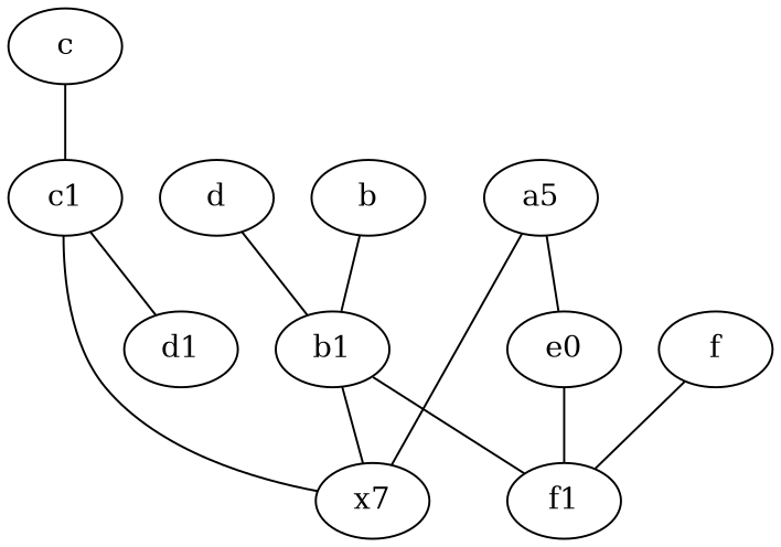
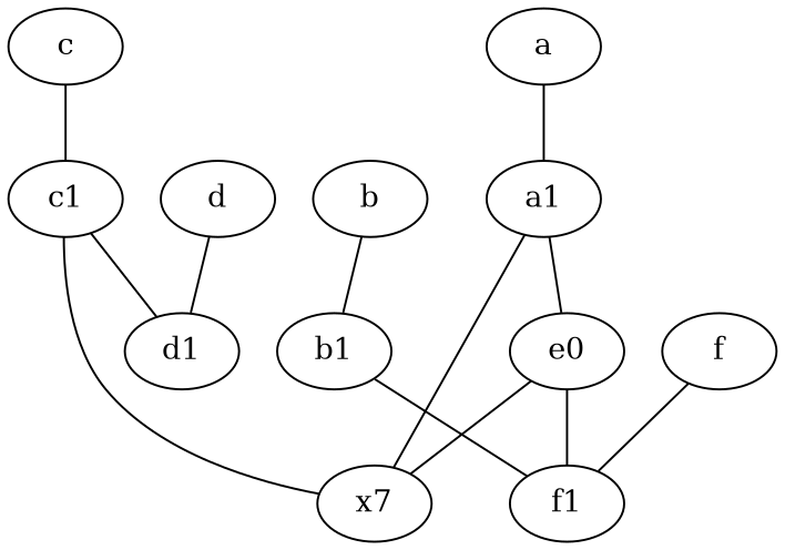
  graph {
    node [labelfontsize=50]
    c
    c1
    d1
    n4 [label=x7]
    f
    f1
    n7 [label=e0]
    b1
    d
-   a1 [label=a5]
+   a
+   a1
    b
    c -- c1
    c1 -- d1
    c1 -- n4
    f -- f1
    n7 -- f1
-   b1 -- n4
+   n7 -- n4
    b1 -- f1
-   d -- b1
+   d -- d1
+   a -- a1
    a1 -- n4
    a1 -- n7
    b -- b1
  }
